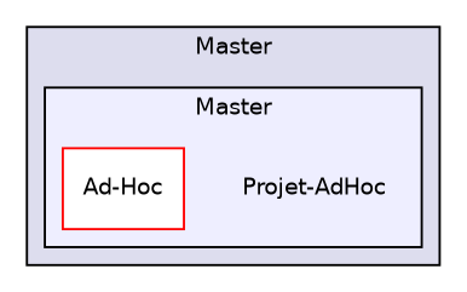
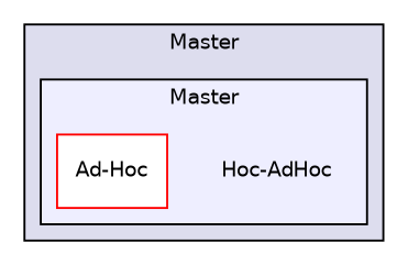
  digraph {
    compound=true
    node [fontname=Helvetica fontsize=10]
-   n1 [label="Projet-AdHoc" shape=plaintext]
+   n1 [label="Hoc-AdHoc" shape=plaintext]
    n2 [color=red fillcolor=white label="Ad-Hoc" shape=box style=filled]
    subgraph cluster_1 {
      bgcolor="#ddddee"
      fontname=Helvetica
      fontsize=10
      label=Master
      pencolor=black
      subgraph cluster_2 {
        bgcolor="#eeeeff"
        fontname=Helvetica
        fontsize=10
        pencolor=black
        n1
        n2
      }
    }
  }
